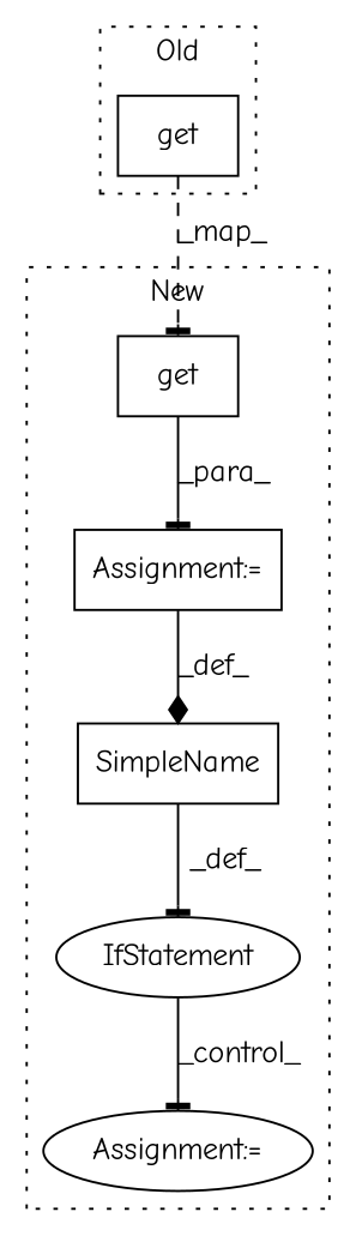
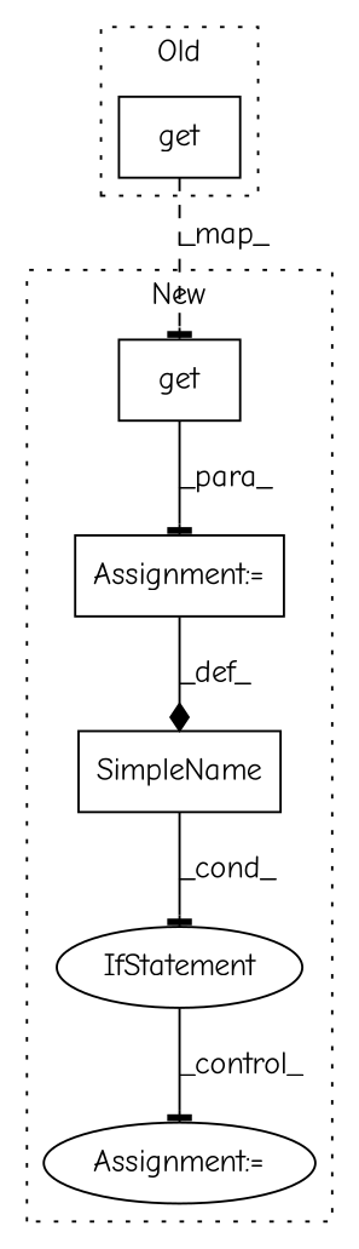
  digraph {
    fontname="Comic Neue"
    node [a=32 l="4,1" shape=box fontname="Comic Neue"]
    edge [style=solid arrowhead=tee fontname="Comic Neue"]
    n1 [label=get s="975,999"]
    n2 [a=7 l=1 label="Assignment:=" s=958]
    n3 [a=25 l="4,2" label=IfStatement s="1006,1021" shape=ellipse]
    n4 [a=7 l=1 label="Assignment:=" s=1037 shape=ellipse]
    n5 [a=42 label=SimpleName l=""]
    n6 [label=get s="1208,1232"]
    subgraph cluster_1 {
      label=New
      style=dotted
      n1
      n2
      n3
      n4
      n5
    }
    subgraph cluster_2 {
      label=Old
      style=dotted
      n6
    }
    n1 -> n2 [label=_para_]
    n2 -> n5 [label=_def_ arrowhead=diamond]
    n3 -> n4 [label=_control_]
-   n5 -> n3 [label=_def_]
+   n5 -> n3 [label=_cond_]
    n6 -> n1 [label=_map_ style=dashed]
  }
